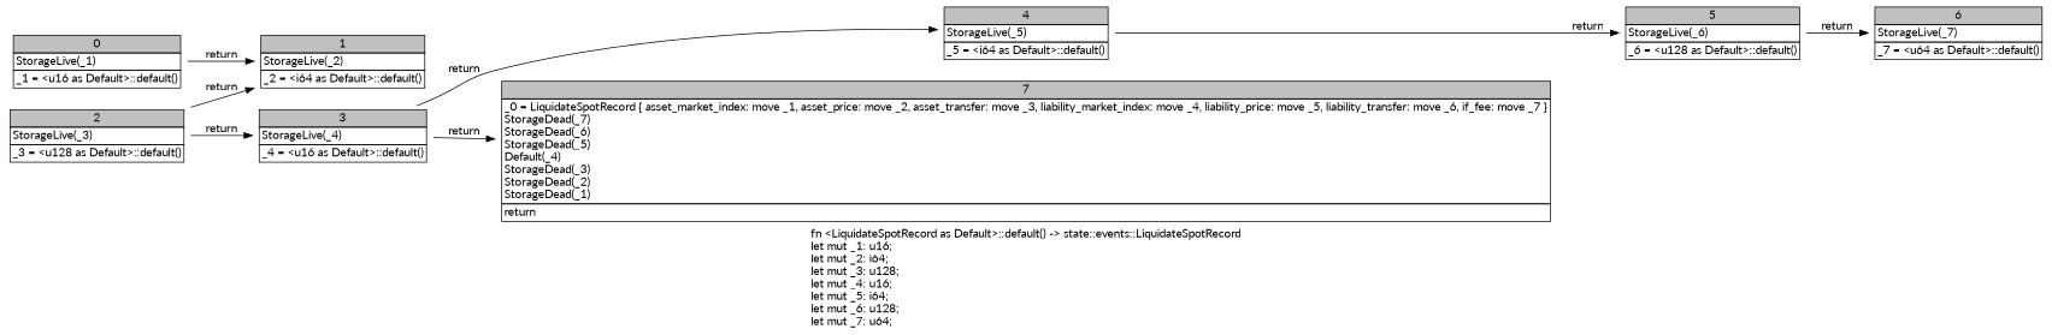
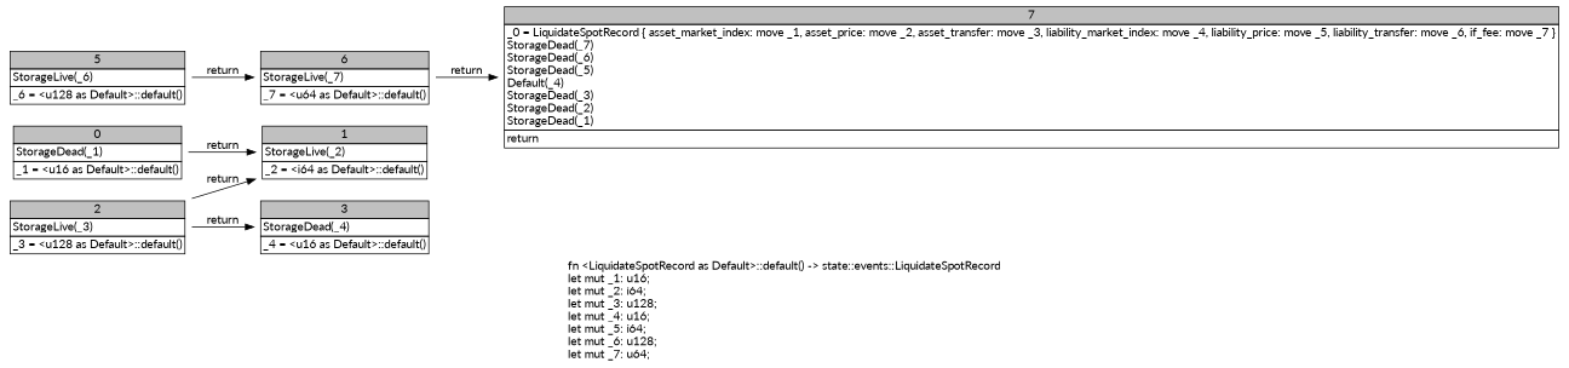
  digraph {
    fontname=Lato
    label=<fn &lt;LiquidateSpotRecord as Default&gt;::default() -&gt; state::events::LiquidateSpotRecord<br align="left"/>let mut _1: u16;<br align="left"/>let mut _2: i64;<br align="left"/>let mut _3: u128;<br align="left"/>let mut _4: u16;<br align="left"/>let mut _5: i64;<br align="left"/>let mut _6: u128;<br align="left"/>let mut _7: u64;<br align="left"/>>
    rankdir=LR
    node [fontname=Lato shape=none]
    edge [fontname=Lato]
-   n1 [label=<<table border="0" cellborder="1" cellspacing="0"><tr><td bgcolor="gray" align="center" colspan="1">0</td></tr><tr><td align="left" balign="left">StorageLive(_1)<br/></td></tr><tr><td align="left">_1 = &lt;u16 as Default&gt;::default()</td></tr></table>>]
+   n1 [label=<<table border="0" cellborder="1" cellspacing="0"><tr><td bgcolor="gray" align="center" colspan="1">0</td></tr><tr><td align="left" balign="left">StorageDead(_1)<br/></td></tr><tr><td align="left">_1 = &lt;u16 as Default&gt;::default()</td></tr></table>>]
    n2 [label=<<table border="0" cellborder="1" cellspacing="0"><tr><td bgcolor="gray" align="center" colspan="1">1</td></tr><tr><td align="left" balign="left">StorageLive(_2)<br/></td></tr><tr><td align="left">_2 = &lt;i64 as Default&gt;::default()</td></tr></table>>]
    n3 [label=<<table border="0" cellborder="1" cellspacing="0"><tr><td bgcolor="gray" align="center" colspan="1">2</td></tr><tr><td align="left" balign="left">StorageLive(_3)<br/></td></tr><tr><td align="left">_3 = &lt;u128 as Default&gt;::default()</td></tr></table>>]
-   n4 [label=<<table border="0" cellborder="1" cellspacing="0"><tr><td bgcolor="gray" align="center" colspan="1">3</td></tr><tr><td align="left" balign="left">StorageLive(_4)<br/></td></tr><tr><td align="left">_4 = &lt;u16 as Default&gt;::default()</td></tr></table>>]
-   n5 [label=<<table border="0" cellborder="1" cellspacing="0"><tr><td bgcolor="gray" align="center" colspan="1">4</td></tr><tr><td align="left" balign="left">StorageLive(_5)<br/></td></tr><tr><td align="left">_5 = &lt;i64 as Default&gt;::default()</td></tr></table>>]
+   n4 [label=<<table border="0" cellborder="1" cellspacing="0"><tr><td bgcolor="gray" align="center" colspan="1">3</td></tr><tr><td align="left" balign="left">StorageDead(_4)<br/></td></tr><tr><td align="left">_4 = &lt;u16 as Default&gt;::default()</td></tr></table>>]
    n6 [label=<<table border="0" cellborder="1" cellspacing="0"><tr><td bgcolor="gray" align="center" colspan="1">5</td></tr><tr><td align="left" balign="left">StorageLive(_6)<br/></td></tr><tr><td align="left">_6 = &lt;u128 as Default&gt;::default()</td></tr></table>>]
    n7 [label=<<table border="0" cellborder="1" cellspacing="0"><tr><td bgcolor="gray" align="center" colspan="1">6</td></tr><tr><td align="left" balign="left">StorageLive(_7)<br/></td></tr><tr><td align="left">_7 = &lt;u64 as Default&gt;::default()</td></tr></table>>]
    n8 [label=<<table border="0" cellborder="1" cellspacing="0"><tr><td bgcolor="gray" align="center" colspan="1">7</td></tr><tr><td align="left" balign="left">_0 = LiquidateSpotRecord { asset_market_index: move _1, asset_price: move _2, asset_transfer: move _3, liability_market_index: move _4, liability_price: move _5, liability_transfer: move _6, if_fee: move _7 }<br/>StorageDead(_7)<br/>StorageDead(_6)<br/>StorageDead(_5)<br/>Default(_4)<br/>StorageDead(_3)<br/>StorageDead(_2)<br/>StorageDead(_1)<br/></td></tr><tr><td align="left">return</td></tr></table>>]
    n1 -> n2 [label=return]
    n3 -> n2 [label=return]
    n3 -> n4 [label=return]
-   n4 -> n5 [label=return]
-   n5 -> n6 [label=return]
    n6 -> n7 [label=return]
-   n4 -> n8 [label=return]
+   n7 -> n8 [label=return]
  }
